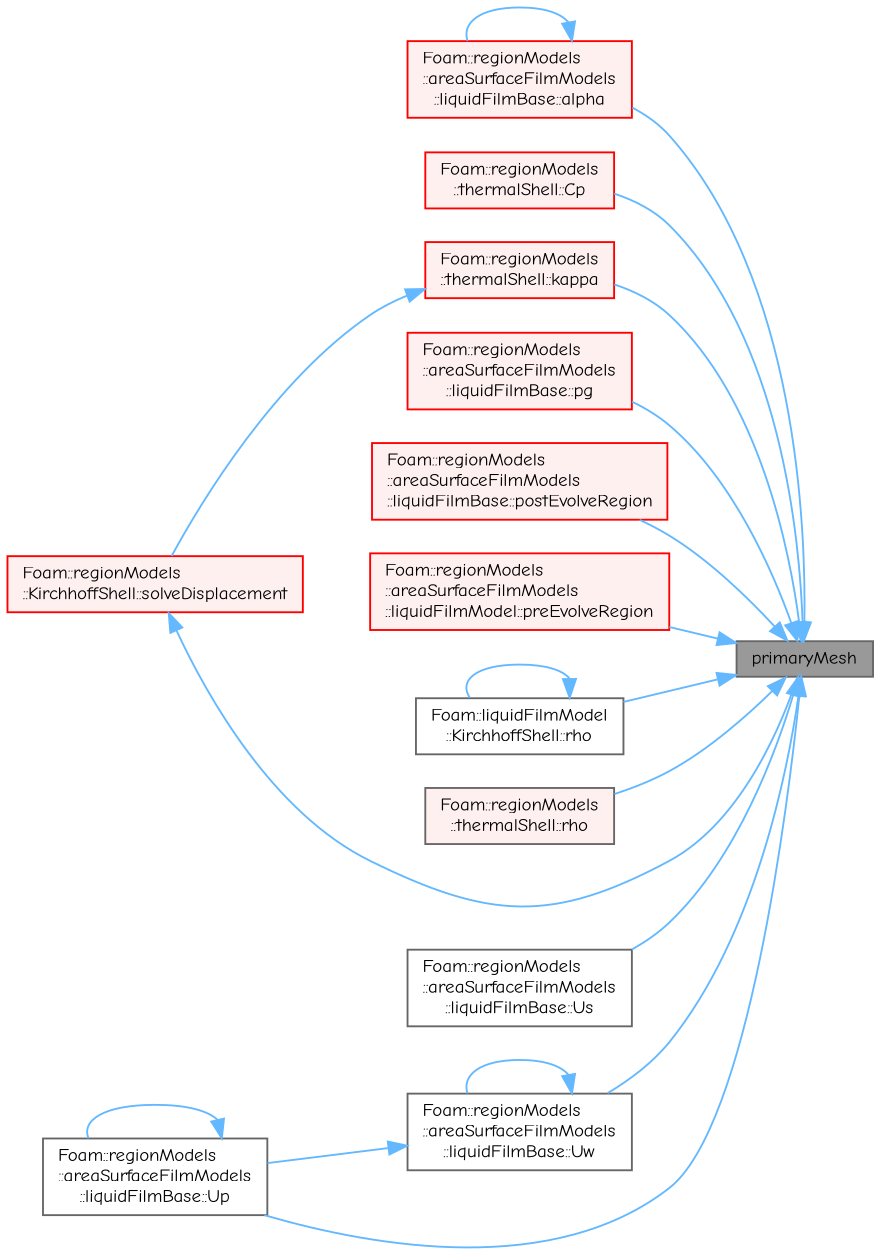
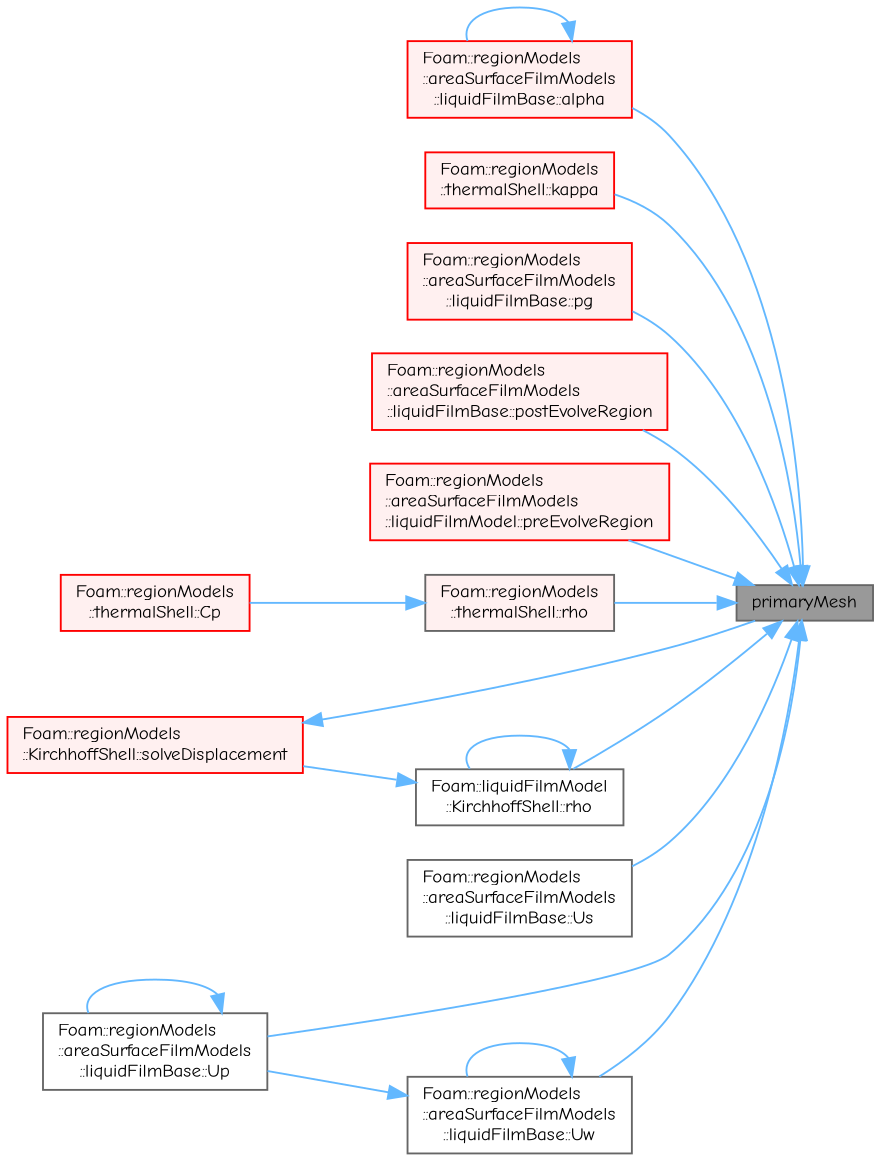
  digraph {
    fontname="Comic Neue"
    rankdir=RL
    node [color=red fillcolor="#FFF0F0" fontname="Comic Neue" fontsize=10 shape=box style=filled]
    edge [color=steelblue1 dir=back fontname="Comic Neue" fontsize=10 labelfontname=Helvetica labelfontsize=10 style=solid]
    n1 [color=gray40 fillcolor=grey60 fontcolor=black height=0.2 label=primaryMesh width=0.4]
    n2 [height=0.2 label="Foam::regionModels\l::areaSurfaceFilmModels\l::liquidFilmBase::alpha" width=0.4]
    n3 [height=0.2 label="Foam::regionModels\l::thermalShell::Cp" width=0.4]
    n4 [height=0.2 label="Foam::regionModels\l::thermalShell::kappa" width=0.4]
    n5 [height=0.2 label="Foam::regionModels\l::areaSurfaceFilmModels\l::liquidFilmBase::pg" width=0.4]
    n6 [height=0.2 label="Foam::regionModels\l::areaSurfaceFilmModels\l::liquidFilmBase::postEvolveRegion" width=0.4]
    n7 [height=0.2 label="Foam::regionModels\l::areaSurfaceFilmModels\l::liquidFilmModel::preEvolveRegion" width=0.4]
    n8 [color=grey40 fillcolor=white height=0.2 label="Foam::liquidFilmModel\l::KirchhoffShell::rho" width=0.4]
    n9 [color=grey40 height=0.2 label="Foam::regionModels\l::thermalShell::rho" width=0.4]
    n10 [color=grey40 fillcolor=white height=0.2 label="Foam::regionModels\l::areaSurfaceFilmModels\l::liquidFilmBase::Up" width=0.4]
    n11 [color=grey40 fillcolor=white height=0.2 label="Foam::regionModels\l::areaSurfaceFilmModels\l::liquidFilmBase::Us" width=0.4]
    n12 [color=grey40 fillcolor=white height=0.2 label="Foam::regionModels\l::areaSurfaceFilmModels\l::liquidFilmBase::Uw" width=0.4]
    n13 [height=0.2 label="Foam::regionModels\l::KirchhoffShell::solveDisplacement" width=0.4]
    n1 -> n2
-   n1 -> n3
+   n9 -> n3
    n1 -> n4
    n1 -> n5
    n1 -> n6
    n1 -> n7
    n1 -> n8
    n1 -> n9
    n1 -> n10
    n1 -> n11
    n1 -> n12
    n2 -> n2
    n8 -> n8
-   n4 -> n13
+   n8 -> n13
    n10 -> n10
    n12 -> n10
    n12 -> n12
    n13 -> n1
  }
